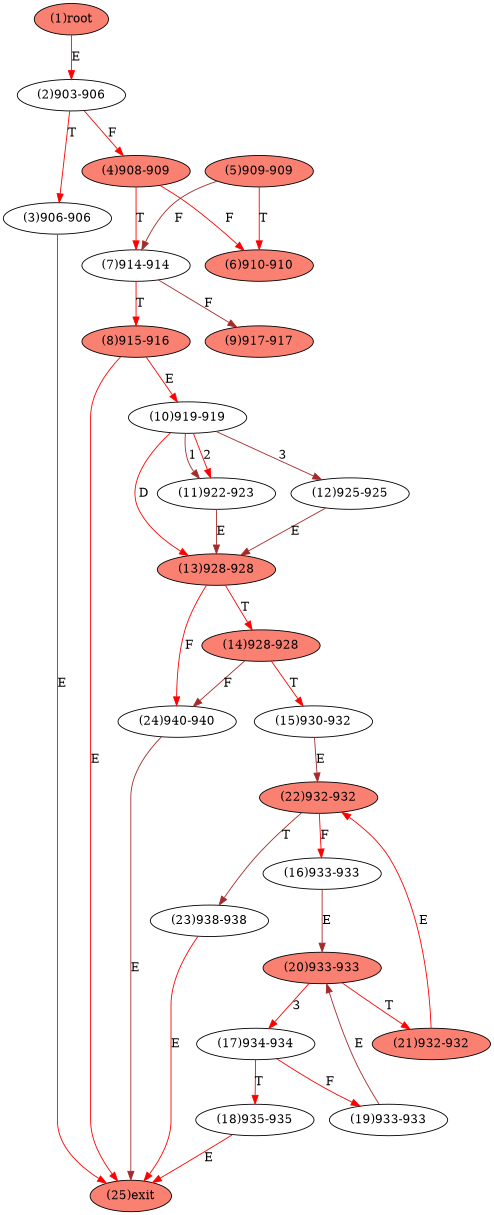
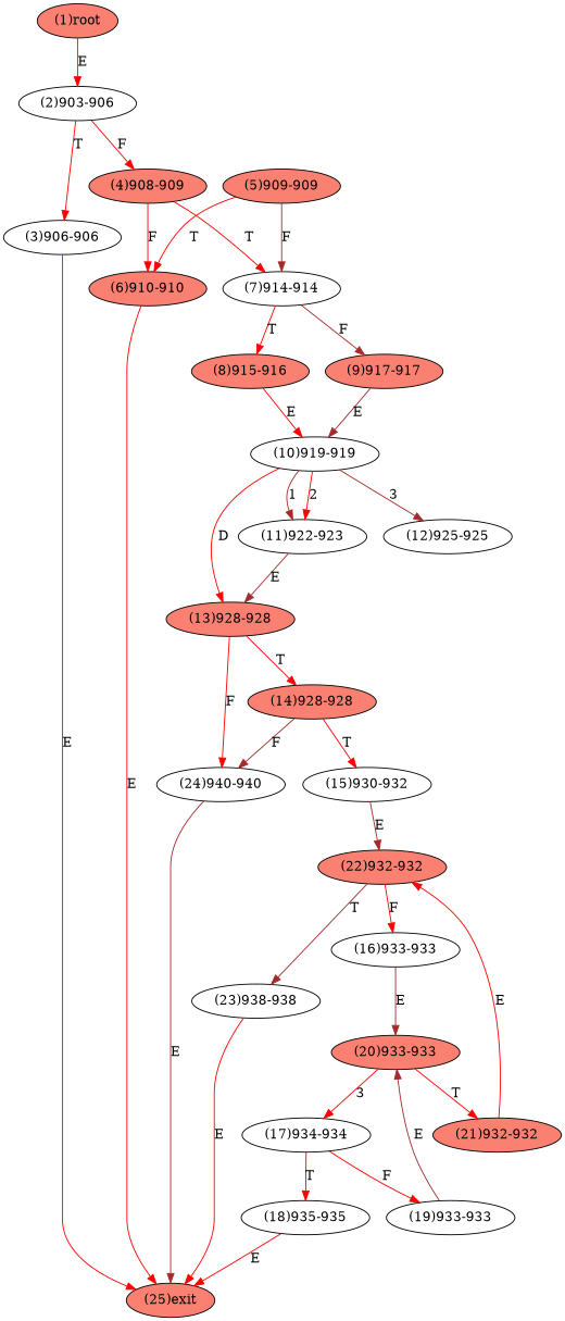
  digraph {
    node [fillcolor=white style=filled]
    edge [color=red]
    n1 [fillcolor=salmon label="(1)root"]
    n2 [label="(2)903-906"]
    n3 [label="(3)906-906"]
    n4 [fillcolor=salmon label="(4)908-909"]
    n5 [fillcolor=salmon label="(25)exit"]
    n6 [fillcolor=salmon label="(6)910-910"]
    n7 [label="(7)914-914"]
    n8 [fillcolor=salmon label="(5)909-909"]
    n9 [fillcolor=salmon label="(8)915-916"]
    n10 [fillcolor=salmon label="(9)917-917"]
    n11 [label="(10)919-919"]
    n12 [label="(11)922-923"]
    n13 [label="(12)925-925"]
    n14 [fillcolor=salmon label="(13)928-928"]
    n15 [fillcolor=salmon label="(14)928-928"]
    n16 [label="(24)940-940"]
    n17 [label="(15)930-932"]
    n18 [fillcolor=salmon label="(22)932-932"]
    n19 [label="(16)933-933"]
    n20 [label="(23)938-938"]
    n21 [label="(17)934-934"]
    n22 [label="(19)933-933"]
    n23 [label="(18)935-935"]
    n24 [fillcolor=salmon label="(20)933-933"]
    n25 [fillcolor=salmon label="(21)932-932"]
    n1 -> n2 [label=E]
    n2 -> n3 [label=T]
    n2 -> n4 [label=F]
    n3 -> n5 [label=E]
    n4 -> n6 [label=F]
    n4 -> n7 [label=T]
-   n9 -> n5 [label=E]
+   n6 -> n5 [label=E]
    n7 -> n9 [label=T]
    n7 -> n10 [color=brown label=F]
    n8 -> n6 [label=T]
    n8 -> n7 [color=brown label=F]
    n9 -> n11 [label=E]
+   n10 -> n11 [color=brown label=E]
    n11 -> n12 [color=brown label=1]
    n11 -> n12 [label=2]
    n11 -> n13 [color=brown label=3]
    n11 -> n14 [label=D]
    n12 -> n14 [color=brown label=E]
-   n13 -> n14 [color=brown label=E]
    n14 -> n15 [label=T]
    n14 -> n16 [label=F]
    n15 -> n16 [color=brown label=F]
    n15 -> n17 [label=T]
    n16 -> n5 [color=brown label=E]
    n17 -> n18 [color=brown label=E]
    n18 -> n19 [label=F]
    n18 -> n20 [color=brown label=T]
    n19 -> n24 [color=brown label=E]
    n20 -> n5 [label=E]
    n21 -> n22 [label=F]
    n21 -> n23 [label=T]
    n22 -> n24 [color=brown label=E]
    n23 -> n5 [label=E]
    n24 -> n21 [label=3]
    n24 -> n25 [label=T]
    n25 -> n18 [label=E]
  }
